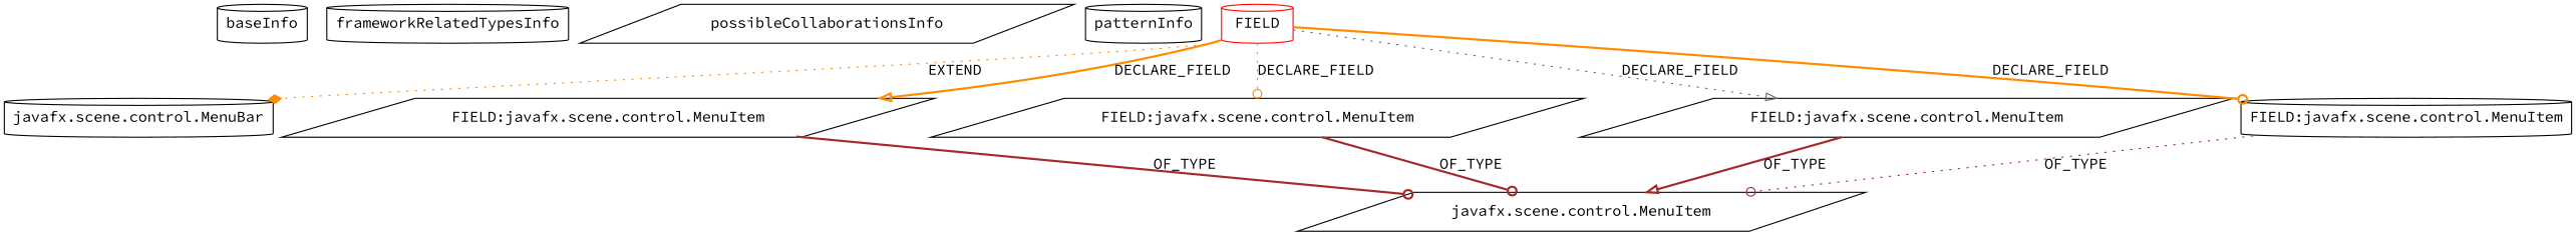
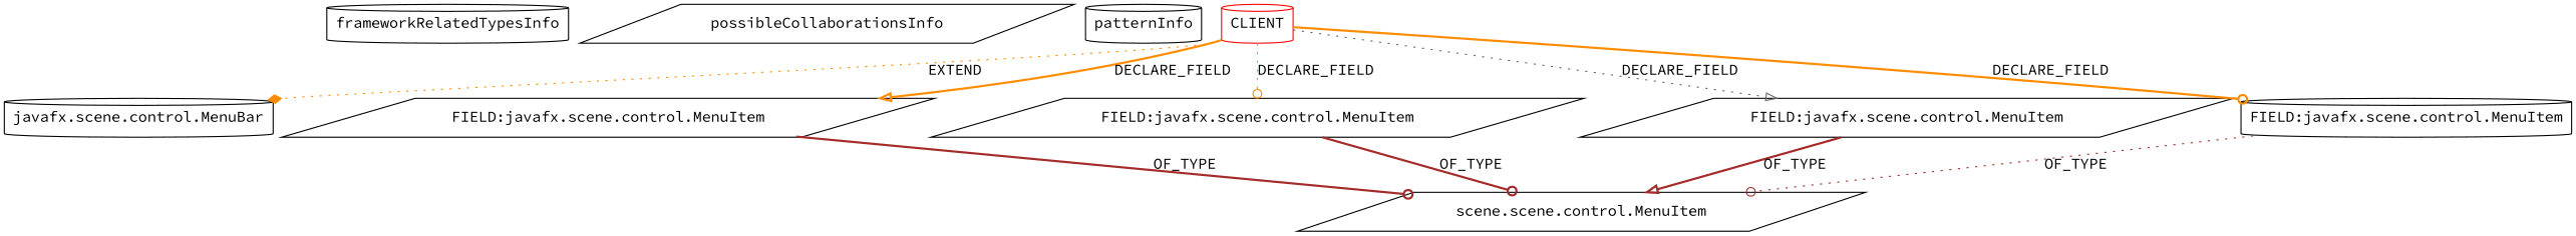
  digraph {
    fontname="Source Code Pro"
    node [fontname="Source Code Pro" shape=cylinder isFrameworkType=false]
    edge [arrowhead=odot color=darkorange fontname="Source Code Pro" style=bold]
-   baseInfo [category=pattern graphId=1777 isAnonymous=false possibleRelation=false isFrameworkType=""]
    frameworkRelatedTypesInfo [0="javafx.scene.control.MenuBar" isFrameworkType=""]
    possibleCollaborationsInfo [shape=parallelogram isFrameworkType=""]
    patternInfo [frequency=4.0 patternRootClient=0 isFrameworkType=""]
    n5 [label="javafx.scene.control.MenuBar" vertexType=FRAMEWORK_CLASS_TYPE]
-   n6 [color=red label=FIELD vertexType=ROOT_CLIENT_CLASS_DECLARATION]
+   n6 [color=red label=CLIENT vertexType=ROOT_CLIENT_CLASS_DECLARATION]
    n7 [label="FIELD:javafx.scene.control.MenuItem" shape=parallelogram vertexType=FIELD_DECLARATION]
    n8 [label="FIELD:javafx.scene.control.MenuItem" shape=parallelogram vertexType=FIELD_DECLARATION]
    n9 [label="FIELD:javafx.scene.control.MenuItem" shape=parallelogram vertexType=FIELD_DECLARATION]
    n10 [label="FIELD:javafx.scene.control.MenuItem" vertexType=FIELD_DECLARATION]
-   n11 [label="javafx.scene.control.MenuItem" shape=parallelogram vertexType=FRAMEWORK_CLASS_TYPE]
+   n11 [label="scene.scene.control.MenuItem" shape=parallelogram vertexType=FRAMEWORK_CLASS_TYPE]
    n6 -> n5 [arrowhead=diamond label=EXTEND style=dotted]
    n6 -> n7 [arrowhead=onormal label=DECLARE_FIELD]
    n6 -> n8 [label=DECLARE_FIELD style=dotted]
    n6 -> n9 [arrowhead=onormal color=gray40 label=DECLARE_FIELD style=dotted]
    n6 -> n10 [label=DECLARE_FIELD]
    n7 -> n11 [color=brown label=OF_TYPE]
    n8 -> n11 [color=brown label=OF_TYPE]
    n9 -> n11 [arrowhead=onormal color=brown label=OF_TYPE]
    n10 -> n11 [color=brown label=OF_TYPE style=dotted]
  }
